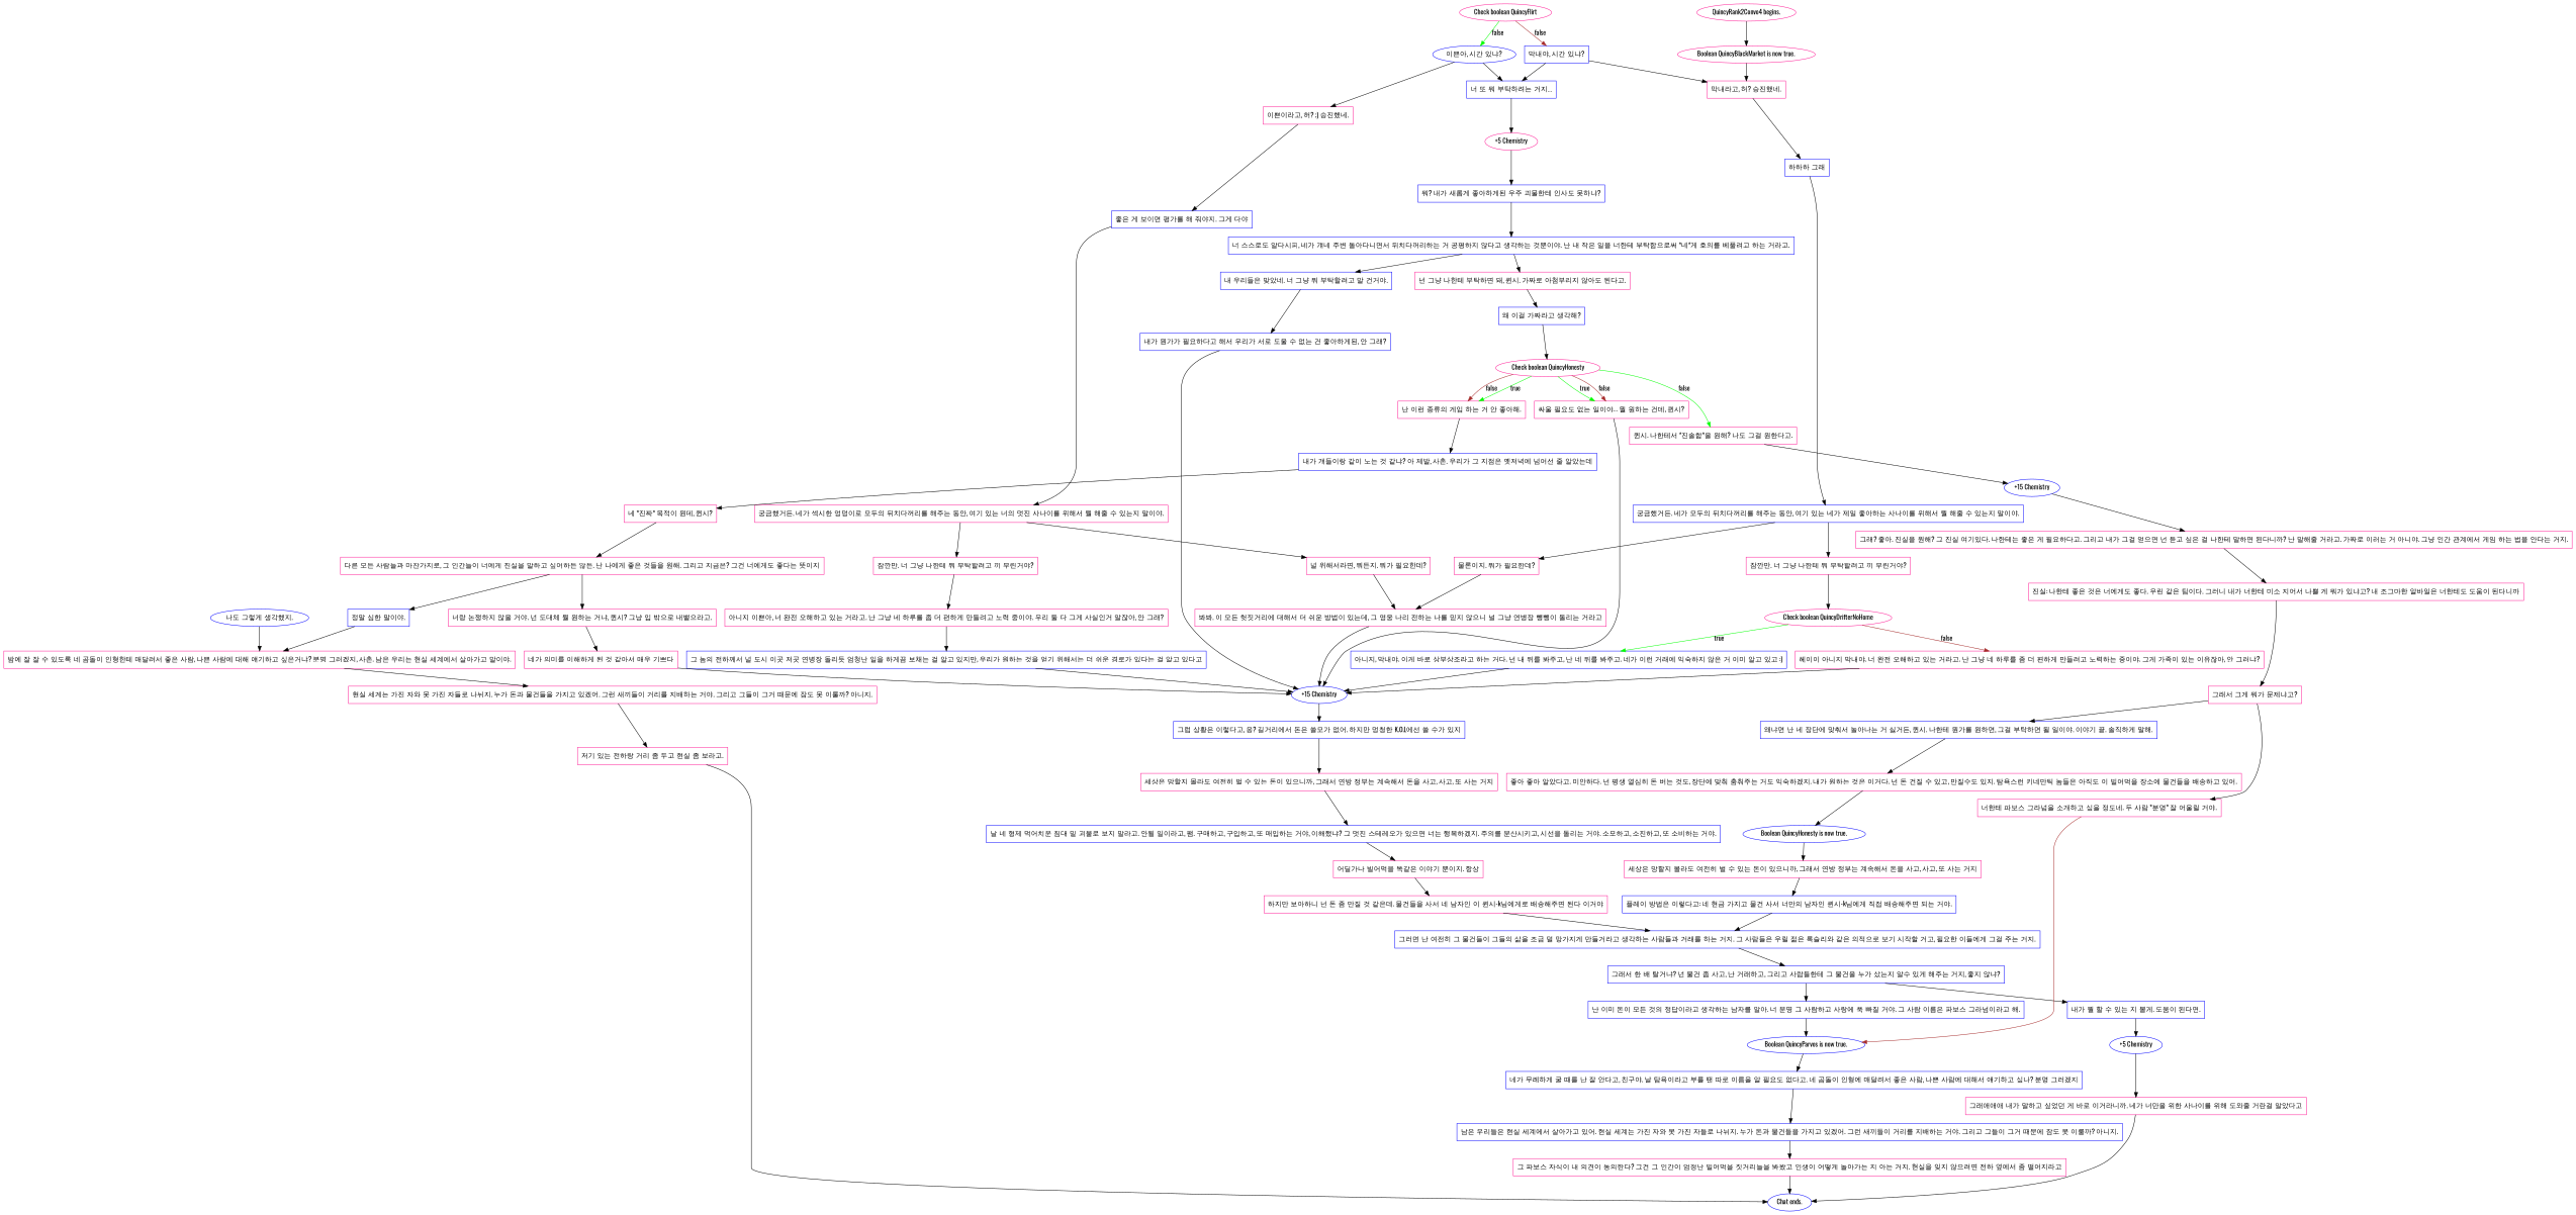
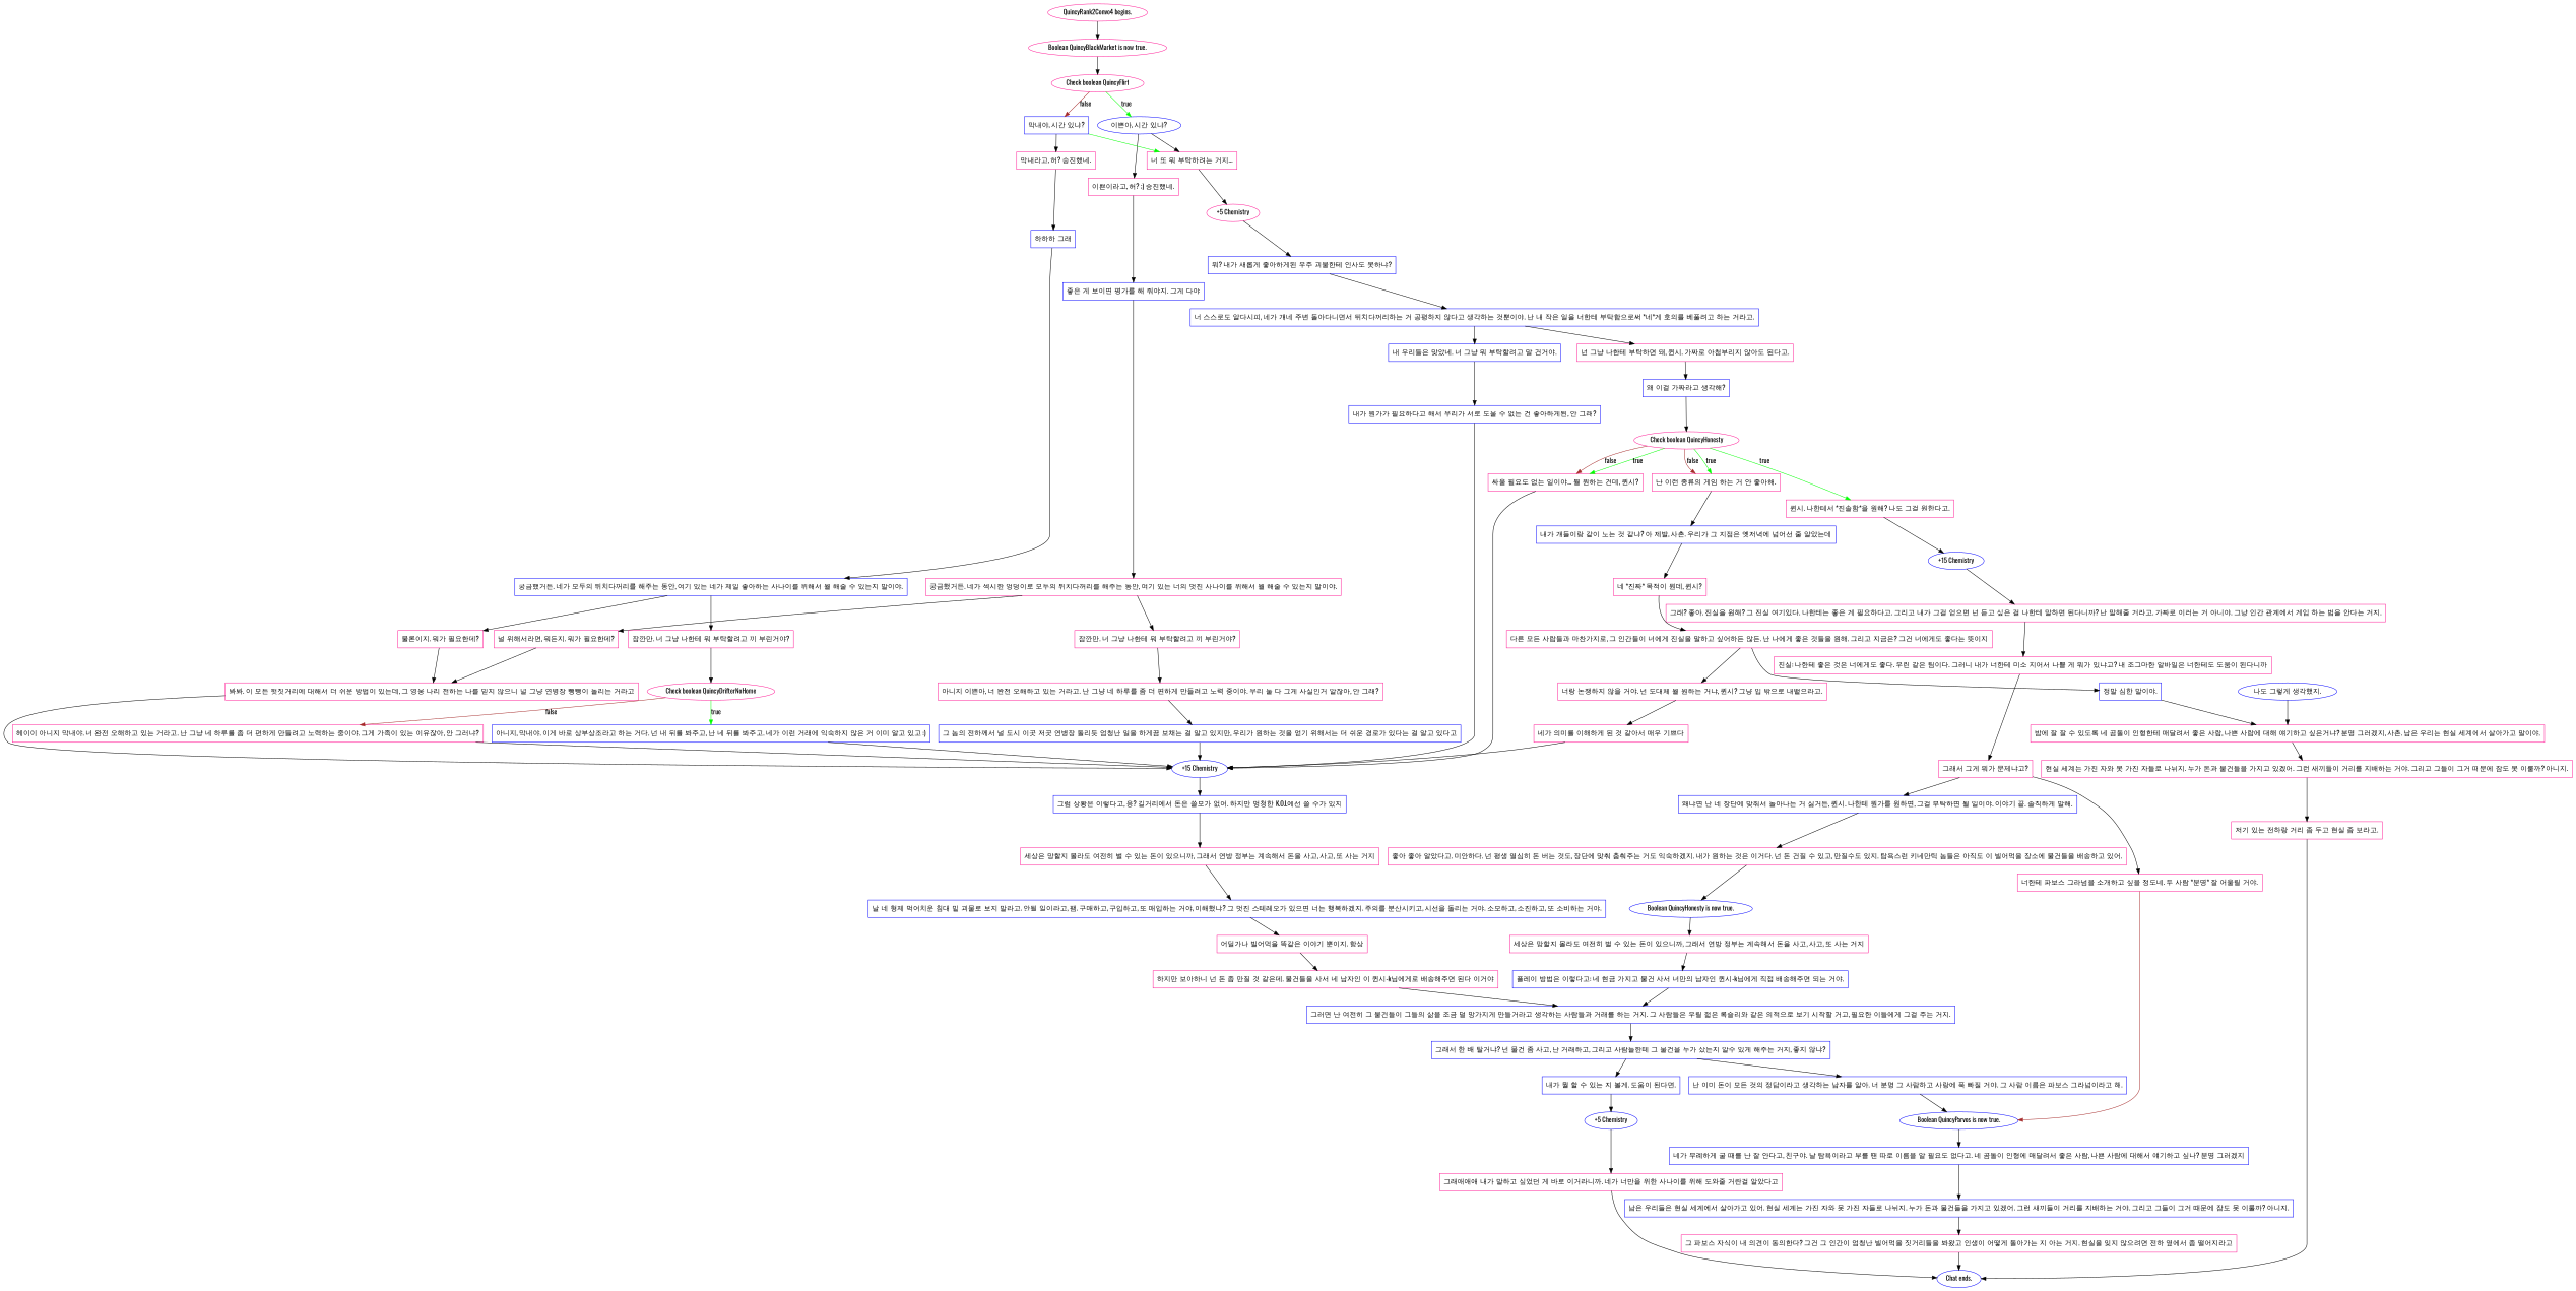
  digraph {
    fontname=Oswald
    node [color=deeppink fontname=Oswald shape=box]
    edge [fontname=Oswald]
    "QuincyRank2Convo4 begins." [shape=""]
    n2 [label="Boolean QuincyBlackMarket is now true." shape=""]
    n3 [label="Check boolean QuincyFlirt" shape=""]
    n4 [color=blue label="이쁜아, 시간 있냐?" shape=ellipse]
    n5 [color=blue label="막내야, 시간 있냐?"]
    n6 [label="이쁜이라고, 허? ;) 승진했네."]
-   n7 [color=blue label="너 또 뭐 부탁하려는 거지..."]
+   n7 [label="너 또 뭐 부탁하려는 거지..."]
    n8 [label="막내라고, 허? 승진했네."]
    n9 [color=blue label="좋은 게 보이면 평가를 해 줘야지. 그게 다야"]
    n10 [label="+5 Chemistry" shape=""]
    n11 [color=blue label="하하하 그래"]
    n12 [label="궁금했거든. 네가 섹시한 엉덩이로 모두의 뒤치다꺼리를 해주는 동안, 여기 있는 너의 멋진 사나이를 위해서 뭘 해줄 수 있는지 말이야."]
    n13 [color=blue label="뭐? 내가 새롭게 좋아하게된 우주 괴물한테 인사도 못하냐?"]
    n14 [color=blue label="궁금했거든. 네가 모두의 뒤치다꺼리를 해주는 동안, 여기 있는 네가 제일 좋아하는 사나이를 위해서 뭘 해줄 수 있는지 말이야."]
    n15 [label="널 위해서라면, 뭐든지. 뭐가 필요한데?"]
    n16 [label="잠깐만. 너 그냥 나한테 뭐 부탁할려고 끼 부린거야?"]
    n17 [color=blue label="너 스스로도 알다시피, 네가 걔네 주변 돌아다니면서 뒤치다꺼리하는 거 공평하지 않다고 생각하는 것뿐이야. 난 내 작은 일을 너한테 부탁함으로써 *네*게 호의를 베풀려고 하는 거라고."]
    n18 [label="물론이지. 뭐가 필요한데?"]
    n19 [label="잠깐만. 너 그냥 나한테 뭐 부탁할려고 끼 부린거야?"]
    n20 [label="봐봐. 이 모든 헛짓거리에 대해서 더 쉬운 방법이 있는데, 그 영웅 나리 전하는 나를 믿지 않으니 널 그냥 연병장 뺑뺑이 돌리는 거라고"]
    n21 [label="아니지 이쁜아, 너 완전 오해하고 있는 거라고. 난 그냥 네 하루를 좀 더 편하게 만들려고 노력 중이야. 우리 둘 다 그게 사실인거 알잖아, 안 그래?"]
    n22 [color=blue label="내 우리들은 맞았네. 너 그냥 뭐 부탁할려고 말 건거야."]
    n23 [label="넌 그냥 나한테 부탁하면 돼, 퀸시. 가짜로 아첨부리지 않아도 된다고."]
    n24 [label="Check boolean QuincyDrifterNoHome" shape=""]
    n25 [color=blue label="+15 Chemistry" shape=""]
    n26 [color=blue label="그 놈의 전하께서 널 도시 이곳 저곳 연병장 돌리듯 엄청난 일을 하게끔 보채는 걸 알고 있지만, 우리가 원하는 것을 얻기 위해서는 더 쉬운 경로가 있다는 걸 알고 있다고"]
    n27 [color=blue label="내가 뭔가가 필요하다고 해서 우리가 서로 도울 수 없는 건 좋아하게된, 안 그래?"]
    n28 [color=blue label="왜 이걸 가짜라고 생각해?"]
    n29 [color=blue label="아니지, 막내야. 이게 바로 상부상조라고 하는 거다. 넌 내 뒤를 봐주고, 난 네 뒤를 봐주고. 네가 이런 거래에 익숙하지 않은 거 이미 알고 있고 :)"]
    n30 [label="헤이이 아니지 막내야. 너 완전 오해하고 있는 거라고. 난 그냥 네 하루를 좀 더 편하게 만들려고 노력하는 중이야. 그게 가족이 있는 이유잖아, 안 그러냐?"]
    n31 [color=blue label="그럼 상황은 이렇다고, 응? 길거리에서 돈은 쓸모가 없어. 하지만 멍청한 K.O.L에선 쓸 수가 있지"]
    n32 [label="Check boolean QuincyHonesty" shape=""]
    n33 [label="세상은 망할지 몰라도 여전히 벌 수 있는 돈이 있으니까, 그래서 연방 정부는 계속해서 돈을 사고, 사고, 또 사는 거지"]
    n34 [label="퀸시. 나한테서 *진솔함*을 원해? 나도 그걸 원한다고."]
    n35 [label="난 이런 종류의 게임 하는 거 안 좋아해."]
    n36 [label="싸울 필요도 없는 일이야... 뭘 원하는 건데, 퀸시?"]
    n37 [color=blue label="날 네 형제 먹어치운 침대 밑 괴물로 보지 말라고. 안될 일이라고, 팸. 구매하고, 구입하고, 또 매입하는 거야, 이해했냐? 그 멋진 스테레오가 있으면 너는 행복하겠지. 주의를 분산시키고, 시선을 돌리는 거야. 소모하고, 소진하고, 또 소비하는 거야."]
    n38 [color=blue label="+15 Chemistry" shape=""]
    n39 [color=blue label="내가 걔들이랑 같이 노는 것 같냐? 아 제발, 사촌. 우리가 그 지점은 옛저녁에 넘어선 줄 알았는데"]
    n40 [label="어딜가나 빌어먹을 똑같은 이야기 뿐이지. 항상"]
    n41 [label="그래? 좋아. 진실을 원해? 그 진실 여기있다. 나한테는 좋은 게 필요하다고. 그리고 내가 그걸 얻으면 넌 듣고 싶은 걸 나한테 말하면 된다니까? 난 말해줄 거라고. 가짜로 이러는 거 아니야. 그냥 인간 관계에서 게임 하는 법을 안다는 거지."]
    n42 [label="네 *진짜* 목적이 뭔데, 퀸시?"]
    n43 [label="하지만 보아하니 넌 돈 좀 만질 것 같은데. 물건들을 사서 네 남자인 이 퀸시-k님에게로 배송해주면 된다 이거야"]
    n44 [label="진실: 나한테 좋은 것은 너에게도 좋다. 우린 같은 팀이다. 그러니 내가 너한테 미소 지어서 나쁠 게 뭐가 있냐고? 내 조그마한 알바일은 너한테도 도움이 된다니까"]
    n45 [color=blue label="나도 그렇게 생각했지." shape=ellipse]
    n46 [label="밤에 잘 잘 수 있도록 네 곰돌이 인형한테 매달려서 좋은 사람, 나쁜 사람에 대해 얘기하고 싶은거냐? 분명 그러겠지, 사촌. 남은 우리는 현실 세계에서 살아가고 말이야."]
    n47 [label="다른 모든 사람들과 마찬가지로, 그 인간들이 너에게 진실을 말하고 싶어하든 않든. 난 나에게 좋은 것들을 원해. 그리고 지금은? 그건 너에게도 좋다는 뜻이지"]
    n48 [color=blue label="그러면 난 여전히 그 물건들이 그들의 삶을 조금 덜 망가지게 만들거라고 생각하는 사람들과 거래를 하는 거지. 그 사람들은 우릴 젋은 록슬리와 같은 의적으로 보기 시작할 거고, 필요한 이들에게 그걸 주는 거지."]
    n49 [label="그래서 그게 뭐가 문제냐고?"]
    n50 [label="현실 세계는 가진 자와 못 가진 자들로 나뉘지. 누가 돈과 물건들을 가지고 있겠어. 그런 새끼들이 거리를 지배하는 거야. 그리고 그들이 그거 때문에 잠도 못 이룰까? 아니지."]
    n51 [color=blue label="정말 심한 말이야."]
    n52 [label="너랑 논쟁하지 않을 거야. 넌 도대체 뭘 원하는 거냐, 퀸시? 그냥 입 밖으로 내뱉으라고."]
    n53 [color=blue label="그래서 한 배 탈거냐? 넌 물건 좀 사고, 난 거래하고, 그리고 사람들한테 그 물건을 누가 샀는지 알수 있게 해주는 거지, 좋지 않냐?"]
    n54 [label="너한테 파보스 그라넘을 소개하고 싶을 정도네. 두 사람 *분명* 잘 어울릴 거야."]
    n55 [color=blue label="왜냐면 난 네 장단에 맞춰서 놀아나는 거 싫거든, 퀸시. 나한테 뭔가를 원하면, 그걸 부탁하면 될 일이야. 이야기 끝. 솔직하게 말해."]
    n56 [label="저기 있는 전하랑 거리 좀 두고 현실 좀 보라고."]
    n57 [label="네가 의미를 이해하게 된 것 같아서 매우 기쁘다"]
    n58 [color=blue label="내가 뭘 할 수 있는 지 볼게. 도움이 된다면."]
    n59 [color=blue label="난 이미 돈이 모든 것의 정답이라고 생각하는 남자를 알아. 너 분명 그 사람하고 사랑에 푹 빠질 거야. 그 사람 이름은 파보스 그라넘이라고 해."]
    n60 [color=blue label="Boolean QuincyParvos is now true." shape=""]
    n61 [label="좋아 좋아 알았다고. 미안하다. 넌 평생 열심히 돈 버는 것도, 장단에 맞춰 춤춰주는 거도 익숙하겠지. 내가 원하는 것은 이거다. 넌 돈 건질 수 있고, 만질수도 있지. 탐욕스런 키네만틱 놈들은 아직도 이 빌어먹을 장소에 물건들을 배송하고 있어."]
    "Chat ends." [color=blue shape=""]
    n63 [color=blue label="+5 Chemistry" shape=""]
    n64 [color=blue label="네가 무례하게 굴 때를 난 잘 안다고, 친구야. 날 탐욕이라고 부를 땐 따로 이름을 알 필요도 없다고. 네 곰돌이 인형에 매달려서 좋은 사람, 나쁜 사람에 대해서 얘기하고 싶나? 분명 그러겠지"]
    n65 [color=blue label="Boolean QuincyHonesty is now true." shape=""]
    n66 [label="그래애애애 내가 말하고 싶었던 게 바로 이거라니까. 네가 너만을 위한 사나이를 위해 도와줄 거란걸 알았다고"]
    n67 [color=blue label="남은 우리들은 현실 세계에서 살아가고 있어. 현실 세계는 가진 자와 못 가진 자들로 나뉘지. 누가 돈과 물건들을 가지고 있겠어. 그런 새끼들이 거리를 지배하는 거야. 그리고 그들이 그거 때문에 잠도 못 이룰까? 아니지."]
    n68 [label="세상은 망할지 몰라도 여전히 벌 수 있는 돈이 있으니까, 그래서 연방 정부는 계속해서 돈을 사고, 사고, 또 사는 거지"]
    n69 [label="그 파보스 자식이 내 의견이 동의한다? 그건 그 인간이 엄청난 빌어먹을 짓거리들을 봐왔고 인생이 어떻게 돌아가는 지 아는 거지. 현실을 잊지 않으려면 전하 옆에서 좀 떨어지라고"]
    n70 [color=blue label="플레이 방법은 이렇다고: 네 현금 가지고 물건 사서 너만의 남자인 퀸시-k님에게 직접 배송해주면 되는 거야."]
    "QuincyRank2Convo4 begins." -> n2
-   n2 -> n8
-   n3 -> n4 [color=green label=false]
+   n2 -> n3
+   n3 -> n4 [color=green label=true]
    n3 -> n5 [color=brown label=false]
    n4 -> n6
    n4 -> n7
-   n5 -> n7
+   n5 -> n7 [color=green]
    n5 -> n8
    n6 -> n9
    n7 -> n10
    n8 -> n11
    n9 -> n12
    n10 -> n13
    n11 -> n14
    n12 -> n15
    n12 -> n16
    n13 -> n17
    n14 -> n18
    n14 -> n19
    n15 -> n20
    n16 -> n21
    n17 -> n22
    n17 -> n23
    n18 -> n20
    n19 -> n24
    n20 -> n25
    n21 -> n26
    n22 -> n27
    n23 -> n28
    n24 -> n29 [color=green label=true]
    n24 -> n30 [color=brown label=false]
    n25 -> n31
    n26 -> n25
    n27 -> n25
    n28 -> n32
    n29 -> n25
    n30 -> n25
    n31 -> n33
-   n32 -> n34 [color=green label=false]
+   n32 -> n34 [color=green label=true]
    n32 -> n35 [color=green label=true]
    n32 -> n35 [color=brown label=false]
    n32 -> n36 [color=green label=true]
    n32 -> n36 [color=brown label=false]
    n33 -> n37
    n34 -> n38
    n35 -> n39
    n36 -> n25
    n37 -> n40
    n38 -> n41
    n39 -> n42
    n40 -> n43
    n41 -> n44
    n42 -> n47
    n43 -> n48
    n44 -> n49
    n45 -> n46
    n46 -> n50
    n47 -> n51
    n47 -> n52
    n48 -> n53
    n49 -> n54
    n49 -> n55
    n50 -> n56
    n51 -> n46
    n52 -> n57
    n53 -> n58
    n53 -> n59
    n54 -> n60 [color=brown]
    n55 -> n61
    n56 -> "Chat ends."
    n57 -> n25
    n58 -> n63
    n59 -> n60
    n60 -> n64
    n61 -> n65
    n63 -> n66
    n64 -> n67
    n65 -> n68
    n66 -> "Chat ends."
    n67 -> n69
    n68 -> n70
    n69 -> "Chat ends."
    n70 -> n48
  }
